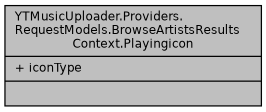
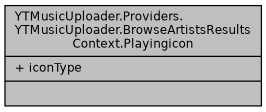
  digraph {
-   n1 [color=black fillcolor=grey75 fontcolor=black fontname=Helvetica fontsize=10 height=0.2 label="{YTMusicUploader.Providers.\lRequestModels.BrowseArtistsResults\lContext.Playingicon\n|+ iconType\l|}" shape=record style=filled width=0.4]
+   n1 [color=black fillcolor=grey75 fontcolor=black fontname=Helvetica fontsize=10 height=0.2 label="{YTMusicUploader.Providers.\lYTMusicUploader.BrowseArtistsResults\lContext.Playingicon\n|+ iconType\l|}" shape=record style=filled width=0.4]
  }
